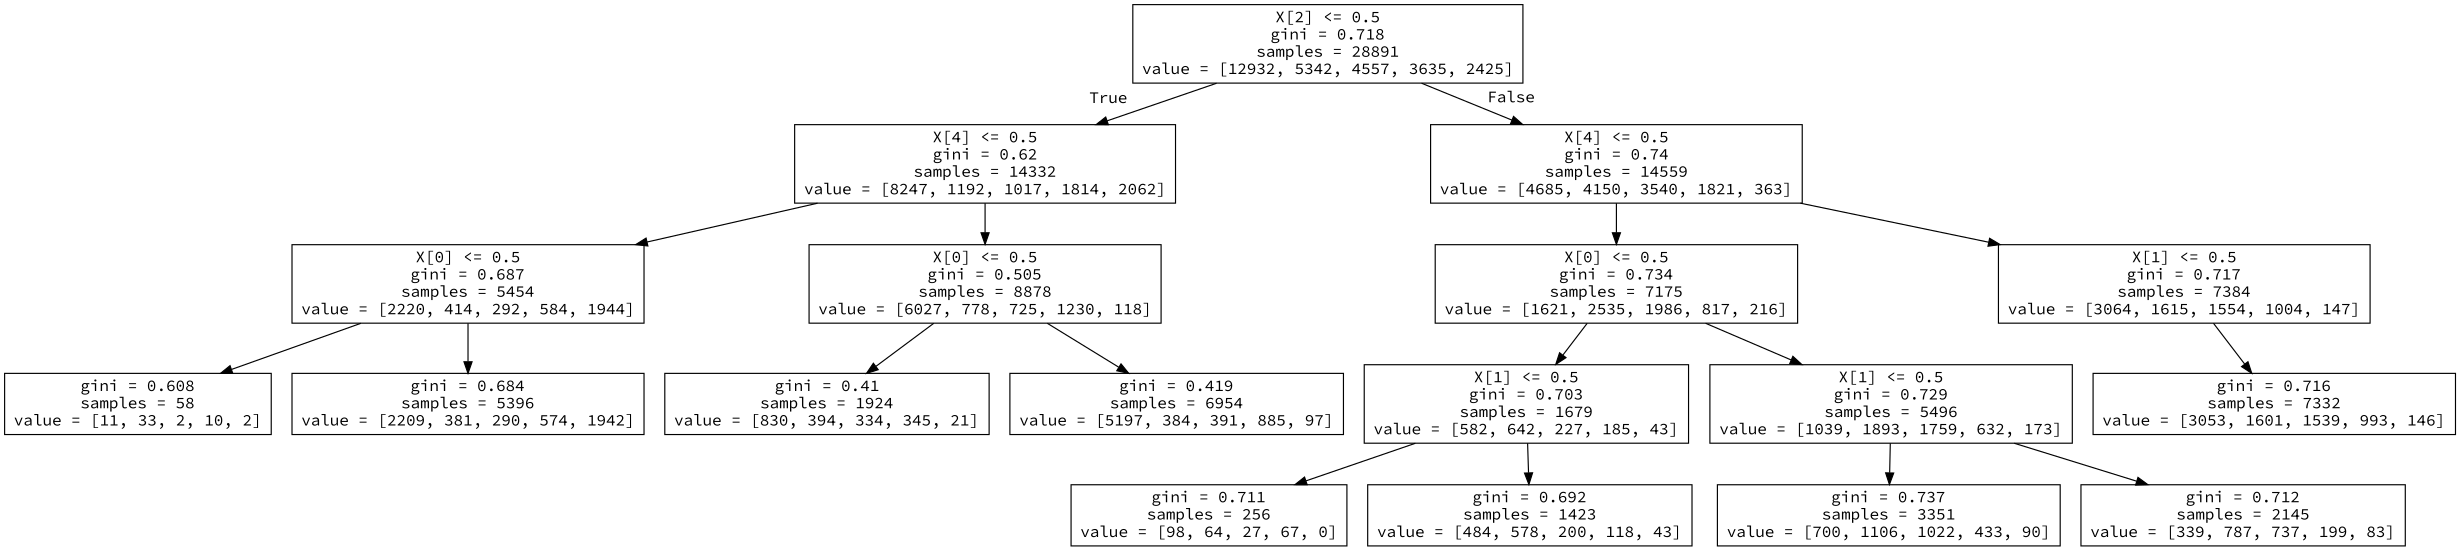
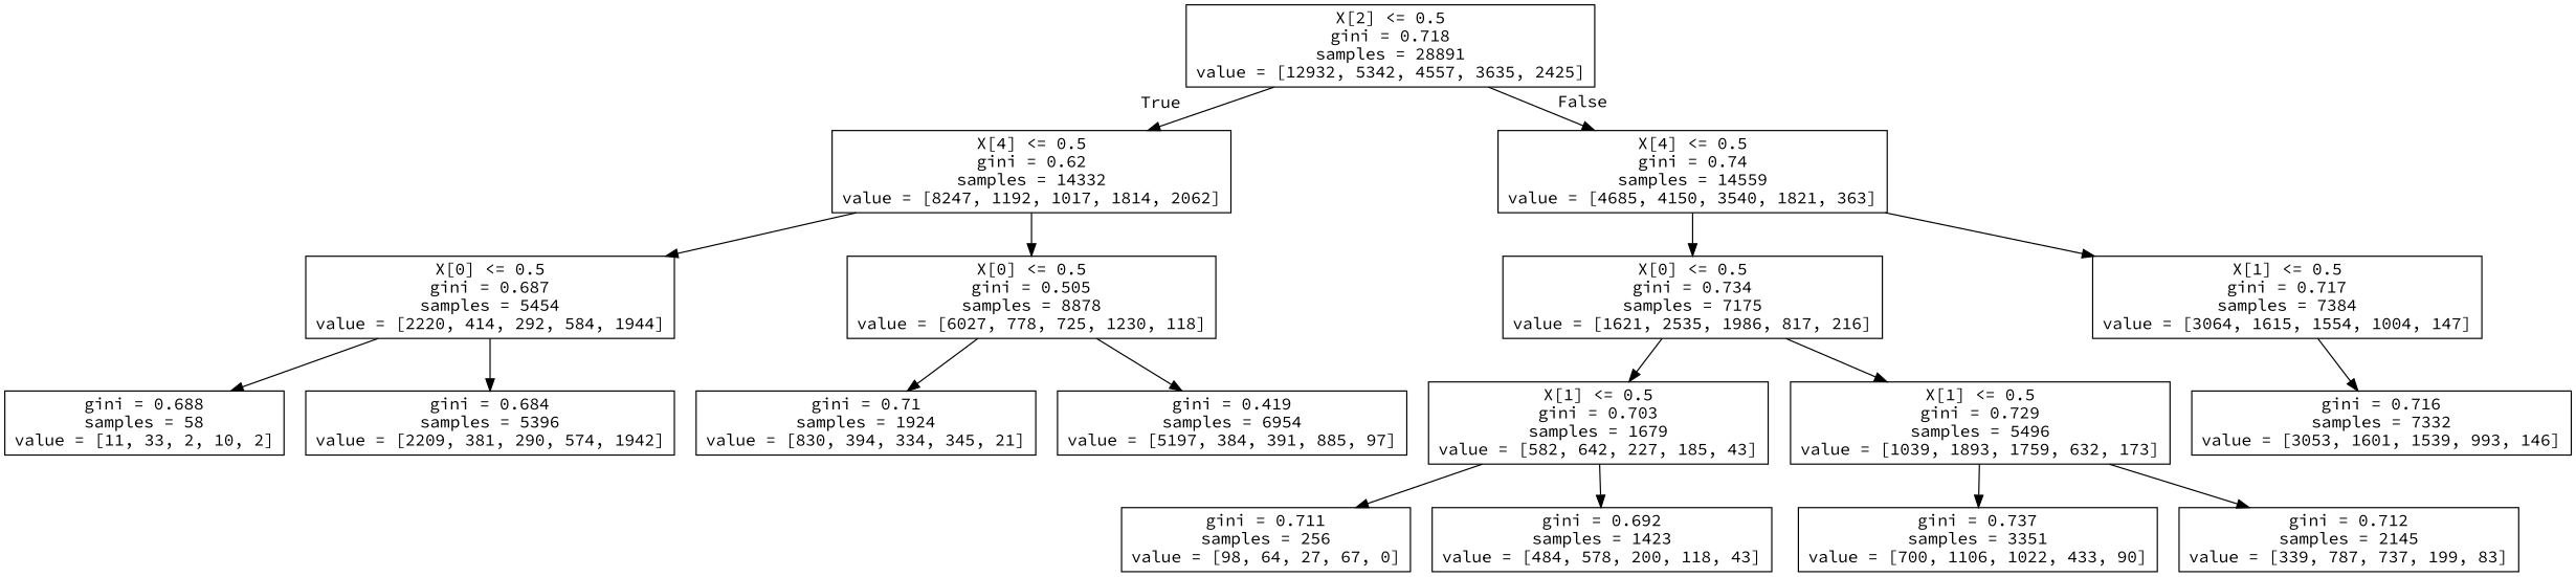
  digraph {
    fontname="Source Code Pro"
    node [fontname="Source Code Pro" shape=box]
    edge [fontname="Source Code Pro"]
    n1 [label="X[2] <= 0.5\ngini = 0.718\nsamples = 28891\nvalue = [12932, 5342, 4557, 3635, 2425]"]
    n2 [label="X[4] <= 0.5\ngini = 0.62\nsamples = 14332\nvalue = [8247, 1192, 1017, 1814, 2062]"]
    n3 [label="X[4] <= 0.5\ngini = 0.74\nsamples = 14559\nvalue = [4685, 4150, 3540, 1821, 363]"]
    n4 [label="X[0] <= 0.5\ngini = 0.687\nsamples = 5454\nvalue = [2220, 414, 292, 584, 1944]"]
    n5 [label="X[0] <= 0.5\ngini = 0.505\nsamples = 8878\nvalue = [6027, 778, 725, 1230, 118]"]
    n6 [label="X[0] <= 0.5\ngini = 0.734\nsamples = 7175\nvalue = [1621, 2535, 1986, 817, 216]"]
    n7 [label="X[1] <= 0.5\ngini = 0.717\nsamples = 7384\nvalue = [3064, 1615, 1554, 1004, 147]"]
-   n8 [label="gini = 0.608\nsamples = 58\nvalue = [11, 33, 2, 10, 2]"]
+   n8 [label="gini = 0.688\nsamples = 58\nvalue = [11, 33, 2, 10, 2]"]
    n9 [label="gini = 0.684\nsamples = 5396\nvalue = [2209, 381, 290, 574, 1942]"]
-   n10 [label="gini = 0.41\nsamples = 1924\nvalue = [830, 394, 334, 345, 21]"]
+   n10 [label="gini = 0.71\nsamples = 1924\nvalue = [830, 394, 334, 345, 21]"]
    n11 [label="gini = 0.419\nsamples = 6954\nvalue = [5197, 384, 391, 885, 97]"]
    n12 [label="X[1] <= 0.5\ngini = 0.703\nsamples = 1679\nvalue = [582, 642, 227, 185, 43]"]
    n13 [label="X[1] <= 0.5\ngini = 0.729\nsamples = 5496\nvalue = [1039, 1893, 1759, 632, 173]"]
    n14 [label="gini = 0.716\nsamples = 7332\nvalue = [3053, 1601, 1539, 993, 146]"]
    n15 [label="gini = 0.711\nsamples = 256\nvalue = [98, 64, 27, 67, 0]"]
    n16 [label="gini = 0.692\nsamples = 1423\nvalue = [484, 578, 200, 118, 43]"]
    n17 [label="gini = 0.737\nsamples = 3351\nvalue = [700, 1106, 1022, 433, 90]"]
    n18 [label="gini = 0.712\nsamples = 2145\nvalue = [339, 787, 737, 199, 83]"]
    n1 -> n2 [headlabel=True labelangle=45 labeldistance=2.5]
    n1 -> n3 [headlabel=False labelangle=-45 labeldistance=2.5]
    n2 -> n4
    n2 -> n5
    n3 -> n6
    n3 -> n7
    n4 -> n8
    n4 -> n9
    n5 -> n10
    n5 -> n11
    n6 -> n12
    n6 -> n13
    n7 -> n14
    n12 -> n15
    n12 -> n16
    n13 -> n17
    n13 -> n18
  }
